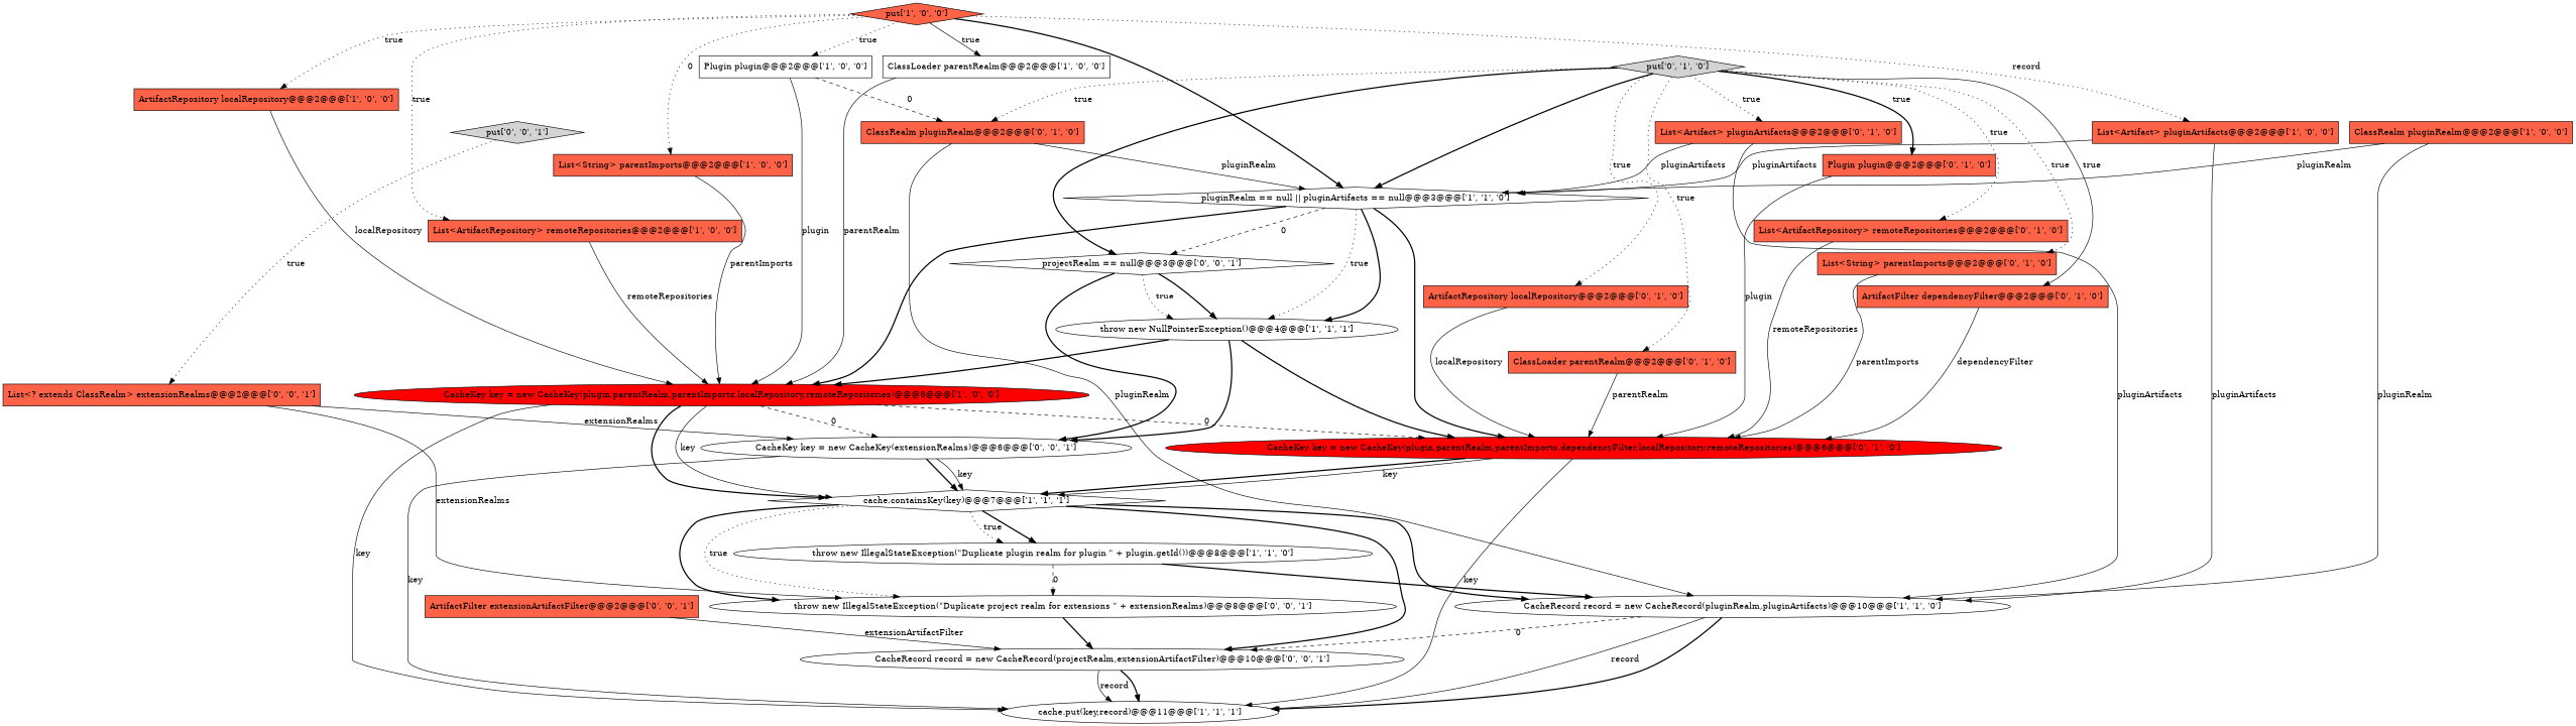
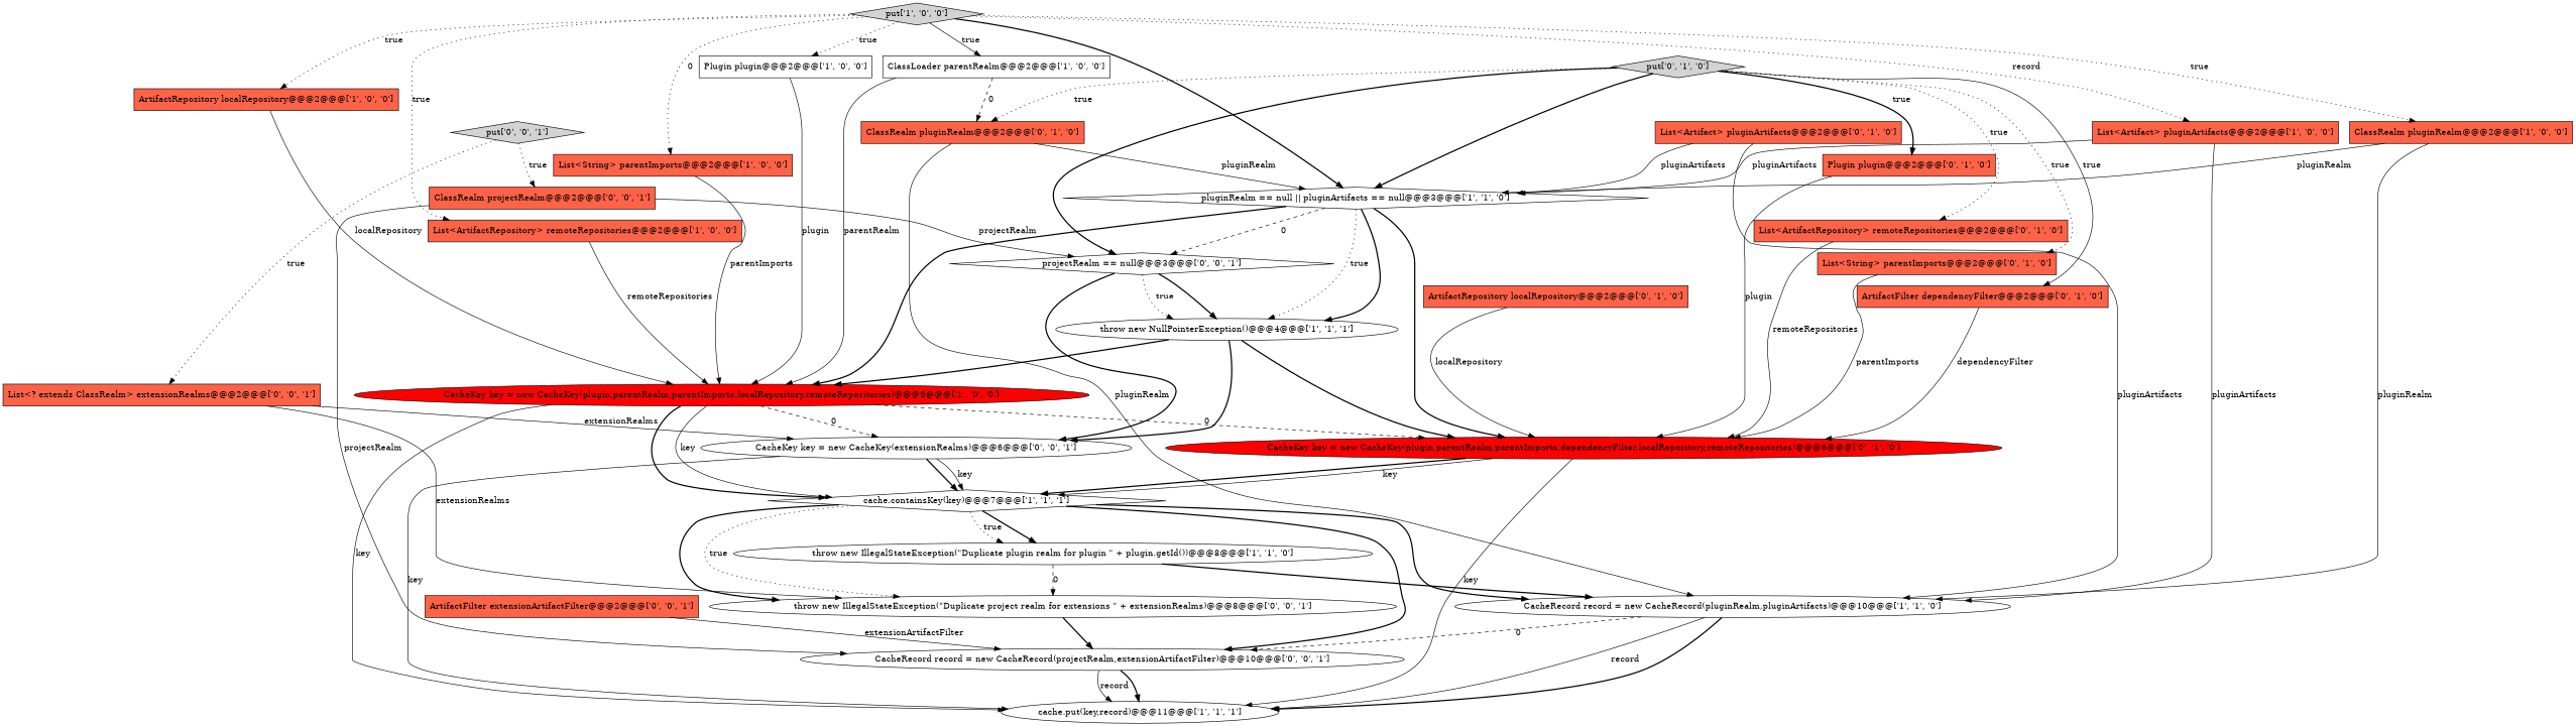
  digraph {
    node [fillcolor=tomato shape=box style=filled]
    edge [style=solid]
    n1 [fillcolor=white label="throw new NullPointerException()@@@4@@@['1', '1', '1']" shape=ellipse]
    n2 [fillcolor=red label="CacheKey key = new CacheKey(plugin,parentRealm,parentImports,localRepository,remoteRepositories)@@@6@@@['1', '0', '0']" shape=ellipse]
    n3 [fillcolor=white label="CacheKey key = new CacheKey(extensionRealms)@@@6@@@['0', '0', '1']" shape=ellipse]
    n4 [fillcolor=red label="CacheKey key = new CacheKey(plugin,parentRealm,parentImports,dependencyFilter,localRepository,remoteRepositories)@@@6@@@['0', '1', '0']" shape=ellipse]
    n5 [fillcolor=white label="cache.put(key,record)@@@11@@@['1', '1', '1']" shape=ellipse]
    n6 [fillcolor=white label="cache.containsKey(key)@@@7@@@['1', '1', '1']" shape=diamond]
+   n7 [label="ClassRealm projectRealm@@@2@@@['0', '0', '1']"]
    n8 [fillcolor=white label="CacheRecord record = new CacheRecord(projectRealm,extensionArtifactFilter)@@@10@@@['0', '0', '1']" shape=ellipse]
    n9 [fillcolor=white label="projectRealm == null@@@3@@@['0', '0', '1']" shape=diamond]
    n10 [fillcolor=white label="throw new IllegalStateException(\"Duplicate plugin realm for plugin \" + plugin.getId())@@@8@@@['1', '1', '0']" shape=ellipse]
    n11 [fillcolor=white label="CacheRecord record = new CacheRecord(pluginRealm,pluginArtifacts)@@@10@@@['1', '1', '0']" shape=ellipse]
    n12 [fillcolor=white label="throw new IllegalStateException(\"Duplicate project realm for extensions \" + extensionRealms)@@@8@@@['0', '0', '1']" shape=ellipse]
    n13 [fillcolor=white label="Plugin plugin@@@2@@@['1', '0', '0']"]
    n14 [label="ClassRealm pluginRealm@@@2@@@['0', '1', '0']"]
    n15 [fillcolor=white label="pluginRealm == null || pluginArtifacts == null@@@3@@@['1', '1', '0']" shape=diamond]
    n16 [label="ArtifactRepository localRepository@@@2@@@['0', '1', '0']"]
    n17 [label="ArtifactRepository localRepository@@@2@@@['1', '0', '0']"]
-   n18 [label="ClassLoader parentRealm@@@2@@@['0', '1', '0']"]
    n19 [label="List<Artifact> pluginArtifacts@@@2@@@['0', '1', '0']"]
-   n20 [label="put['1', '0', '0']" shape=diamond]
+   n20 [fillcolor=lightgray label="put['1', '0', '0']" shape=diamond]
    n21 [label="List<String> parentImports@@@2@@@['1', '0', '0']"]
    n22 [label="List<ArtifactRepository> remoteRepositories@@@2@@@['1', '0', '0']"]
    n23 [label="List<Artifact> pluginArtifacts@@@2@@@['1', '0', '0']"]
    n24 [label="ClassRealm pluginRealm@@@2@@@['1', '0', '0']"]
    n25 [fillcolor=white label="ClassLoader parentRealm@@@2@@@['1', '0', '0']"]
    n26 [label="Plugin plugin@@@2@@@['0', '1', '0']"]
    n27 [label="List<ArtifactRepository> remoteRepositories@@@2@@@['0', '1', '0']"]
    n28 [label="List<String> parentImports@@@2@@@['0', '1', '0']"]
    n29 [label="ArtifactFilter extensionArtifactFilter@@@2@@@['0', '0', '1']"]
    n30 [label="ArtifactFilter dependencyFilter@@@2@@@['0', '1', '0']"]
    n31 [label="List<? extends ClassRealm> extensionRealms@@@2@@@['0', '0', '1']"]
    n32 [fillcolor=lightgray label="put['0', '0', '1']" shape=diamond]
    n33 [fillcolor=lightgray label="put['0', '1', '0']" shape=diamond]
    n1 -> n2 [style=bold]
    n1 -> n3 [style=bold]
    n1 -> n4 [style=bold]
    n2 -> n3 [label=0 style=dashed]
    n2 -> n4 [label=0 style=dashed]
    n2 -> n5 [label=key]
    n2 -> n6 [style=bold]
    n2 -> n6 [label=key]
    n3 -> n5 [label=key]
    n3 -> n6 [style=bold]
    n3 -> n6 [label=key]
    n4 -> n5 [label=key]
    n4 -> n6 [style=bold]
    n4 -> n6 [label=key]
    n6 -> n8 [style=bold]
    n6 -> n10 [style=bold]
    n6 -> n10 [label=true style=dotted]
    n6 -> n11 [style=bold]
    n6 -> n12 [style=bold]
    n6 -> n12 [label=true style=dotted]
+   n7 -> n8 [label=projectRealm]
+   n7 -> n9 [label=projectRealm]
    n8 -> n5 [style=bold]
    n8 -> n5 [label=record]
    n9 -> n1 [style=bold]
    n9 -> n1 [label=true style=dotted]
    n9 -> n3 [style=bold]
    n10 -> n11 [style=bold]
    n10 -> n12 [label=0 style=dashed]
    n11 -> n5 [label=record]
    n11 -> n5 [style=bold]
    n11 -> n8 [label=0 style=dashed]
    n12 -> n8 [style=bold]
    n13 -> n2 [label=plugin]
-   n13 -> n14 [label=0 style=dashed]
+   n25 -> n14 [label=0 style=dashed]
    n14 -> n11 [label=pluginRealm]
    n14 -> n15 [label=pluginRealm]
    n15 -> n1 [style=bold]
    n15 -> n1 [label=true style=dotted]
    n15 -> n2 [style=bold]
    n15 -> n4 [style=bold]
    n15 -> n9 [label=0 style=dashed]
    n16 -> n4 [label=localRepository]
    n17 -> n2 [label=localRepository]
-   n18 -> n4 [label=parentRealm]
    n19 -> n11 [label=pluginArtifacts]
    n19 -> n15 [label=pluginArtifacts]
    n20 -> n13 [label=true style=dotted]
    n20 -> n15 [style=bold]
    n20 -> n17 [label=true style=dotted]
    n20 -> n21 [label=0 style=dotted]
    n20 -> n22 [label=true style=dotted]
    n20 -> n23 [label=record style=dotted]
+   n20 -> n24 [label=true style=dotted]
    n20 -> n25 [label=true]
    n21 -> n2 [label=parentImports]
    n22 -> n2 [label=remoteRepositories]
    n23 -> n11 [label=pluginArtifacts]
    n23 -> n15 [label=pluginArtifacts]
    n24 -> n11 [label=pluginRealm]
    n24 -> n15 [label=pluginRealm]
    n25 -> n2 [label=parentRealm]
    n26 -> n4 [label=plugin]
    n27 -> n4 [label=remoteRepositories]
    n28 -> n4 [label=parentImports]
    n29 -> n8 [label=extensionArtifactFilter]
    n30 -> n4 [label=dependencyFilter]
    n31 -> n3 [label=extensionRealms]
    n31 -> n12 [label=extensionRealms]
+   n32 -> n7 [label=true style=dotted]
    n32 -> n31 [label=true style=dotted]
    n33 -> n9 [style=bold]
    n33 -> n14 [label=true style=dotted]
    n33 -> n15 [style=bold]
-   n33 -> n16 [label=true style=dotted]
-   n33 -> n18 [label=true style=dotted]
-   n33 -> n19 [label=true style=dotted]
    n33 -> n26 [label=true style=bold]
    n33 -> n27 [label=true style=dotted]
    n33 -> n28 [label=true style=dotted]
    n33 -> n30 [label=true]
  }
